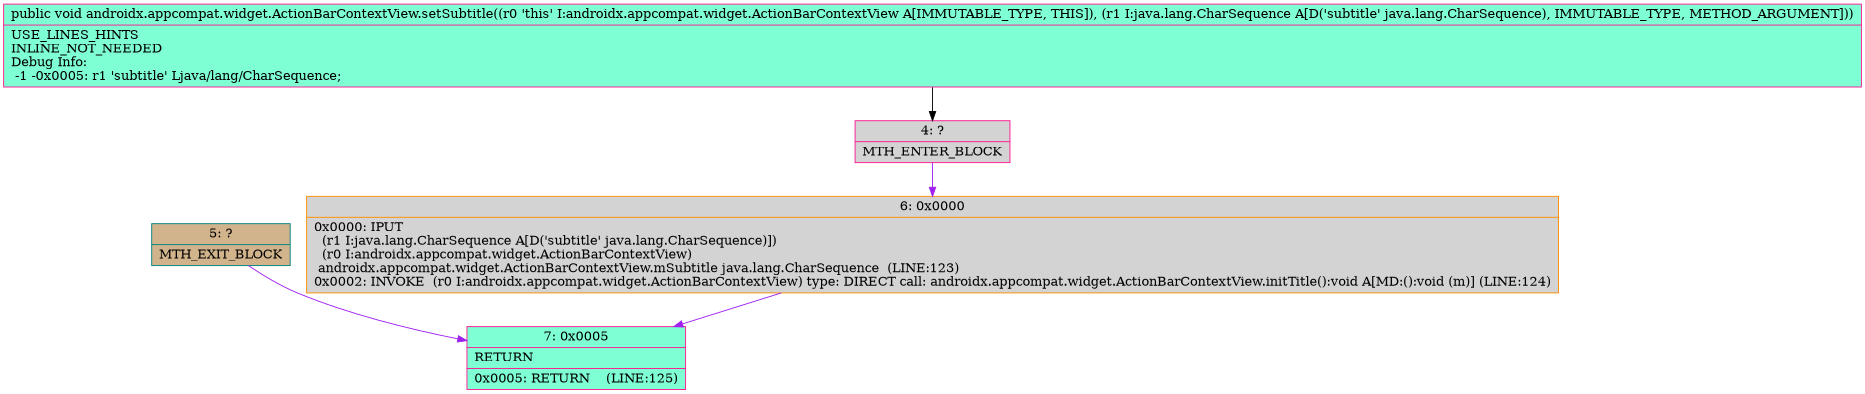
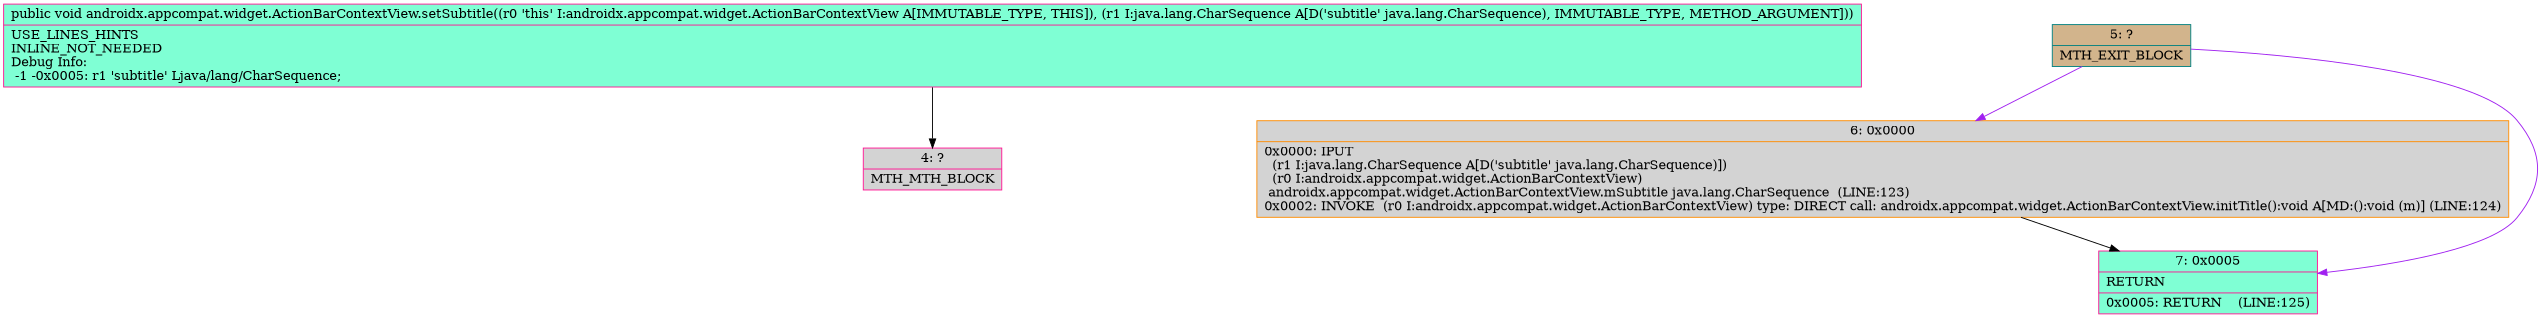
  digraph {
    node [color=deeppink fillcolor=lightgrey shape=record style=filled]
    edge [color=purple]
-   n1 [label="{4\:\ ?|MTH_ENTER_BLOCK\l}"]
+   n1 [label="{4\:\ ?|MTH_MTH_BLOCK\l}"]
    n2 [color=darkorange label="{6\:\ 0x0000|0x0000: IPUT  \l  (r1 I:java.lang.CharSequence A[D('subtitle' java.lang.CharSequence)])\l  (r0 I:androidx.appcompat.widget.ActionBarContextView)\l androidx.appcompat.widget.ActionBarContextView.mSubtitle java.lang.CharSequence  (LINE:123)\l0x0002: INVOKE  (r0 I:androidx.appcompat.widget.ActionBarContextView) type: DIRECT call: androidx.appcompat.widget.ActionBarContextView.initTitle():void A[MD:():void (m)] (LINE:124)\l}"]
    n3 [fillcolor=aquamarine label="{7\:\ 0x0005|RETURN\l|0x0005: RETURN    (LINE:125)\l}"]
    n4 [color=teal fillcolor=tan label="{5\:\ ?|MTH_EXIT_BLOCK\l}"]
    n5 [fillcolor=aquamarine label="{public void androidx.appcompat.widget.ActionBarContextView.setSubtitle((r0 'this' I:androidx.appcompat.widget.ActionBarContextView A[IMMUTABLE_TYPE, THIS]), (r1 I:java.lang.CharSequence A[D('subtitle' java.lang.CharSequence), IMMUTABLE_TYPE, METHOD_ARGUMENT]))  | USE_LINES_HINTS\lINLINE_NOT_NEEDED\lDebug Info:\l  \-1 \-0x0005: r1 'subtitle' Ljava\/lang\/CharSequence;\l}"]
-   n1 -> n2
-   n2 -> n3
+   n4 -> n2
+   n2 -> n3 [color=black]
    n4 -> n3
    n5 -> n1 [color=black]
  }
